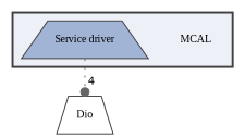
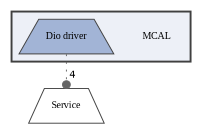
  digraph {
    compound=true
    fontname="Liberation Serif"
    node [fontname="Liberation Serif" fontsize=10 shape=trapezium color=grey25]
    n1 [label=MCAL shape=plaintext color=""]
-   n2 [fillcolor="#a2b4d6" label="Service driver" style="filled,"]
-   n3 [fillcolor="#edf0f7" label=Dio]
+   n2 [fillcolor="#a2b4d6" label="Dio driver" style="filled,"]
+   n3 [fillcolor="#edf0f7" label=Service]
    subgraph cluster_1 {
      bgcolor="#edf0f7"
      fontsize=10
      pencolor=grey25
      style="filled,bold,"
      n1
      n2
    }
    n2 -> n3 [fontname="Liberation Serif" fontsize=10 headlabel=4 labeldistance=1.5 labelfontname=Helvetica labelfontsize=10 color=gray40 style=dotted arrowhead=dot]
  }
